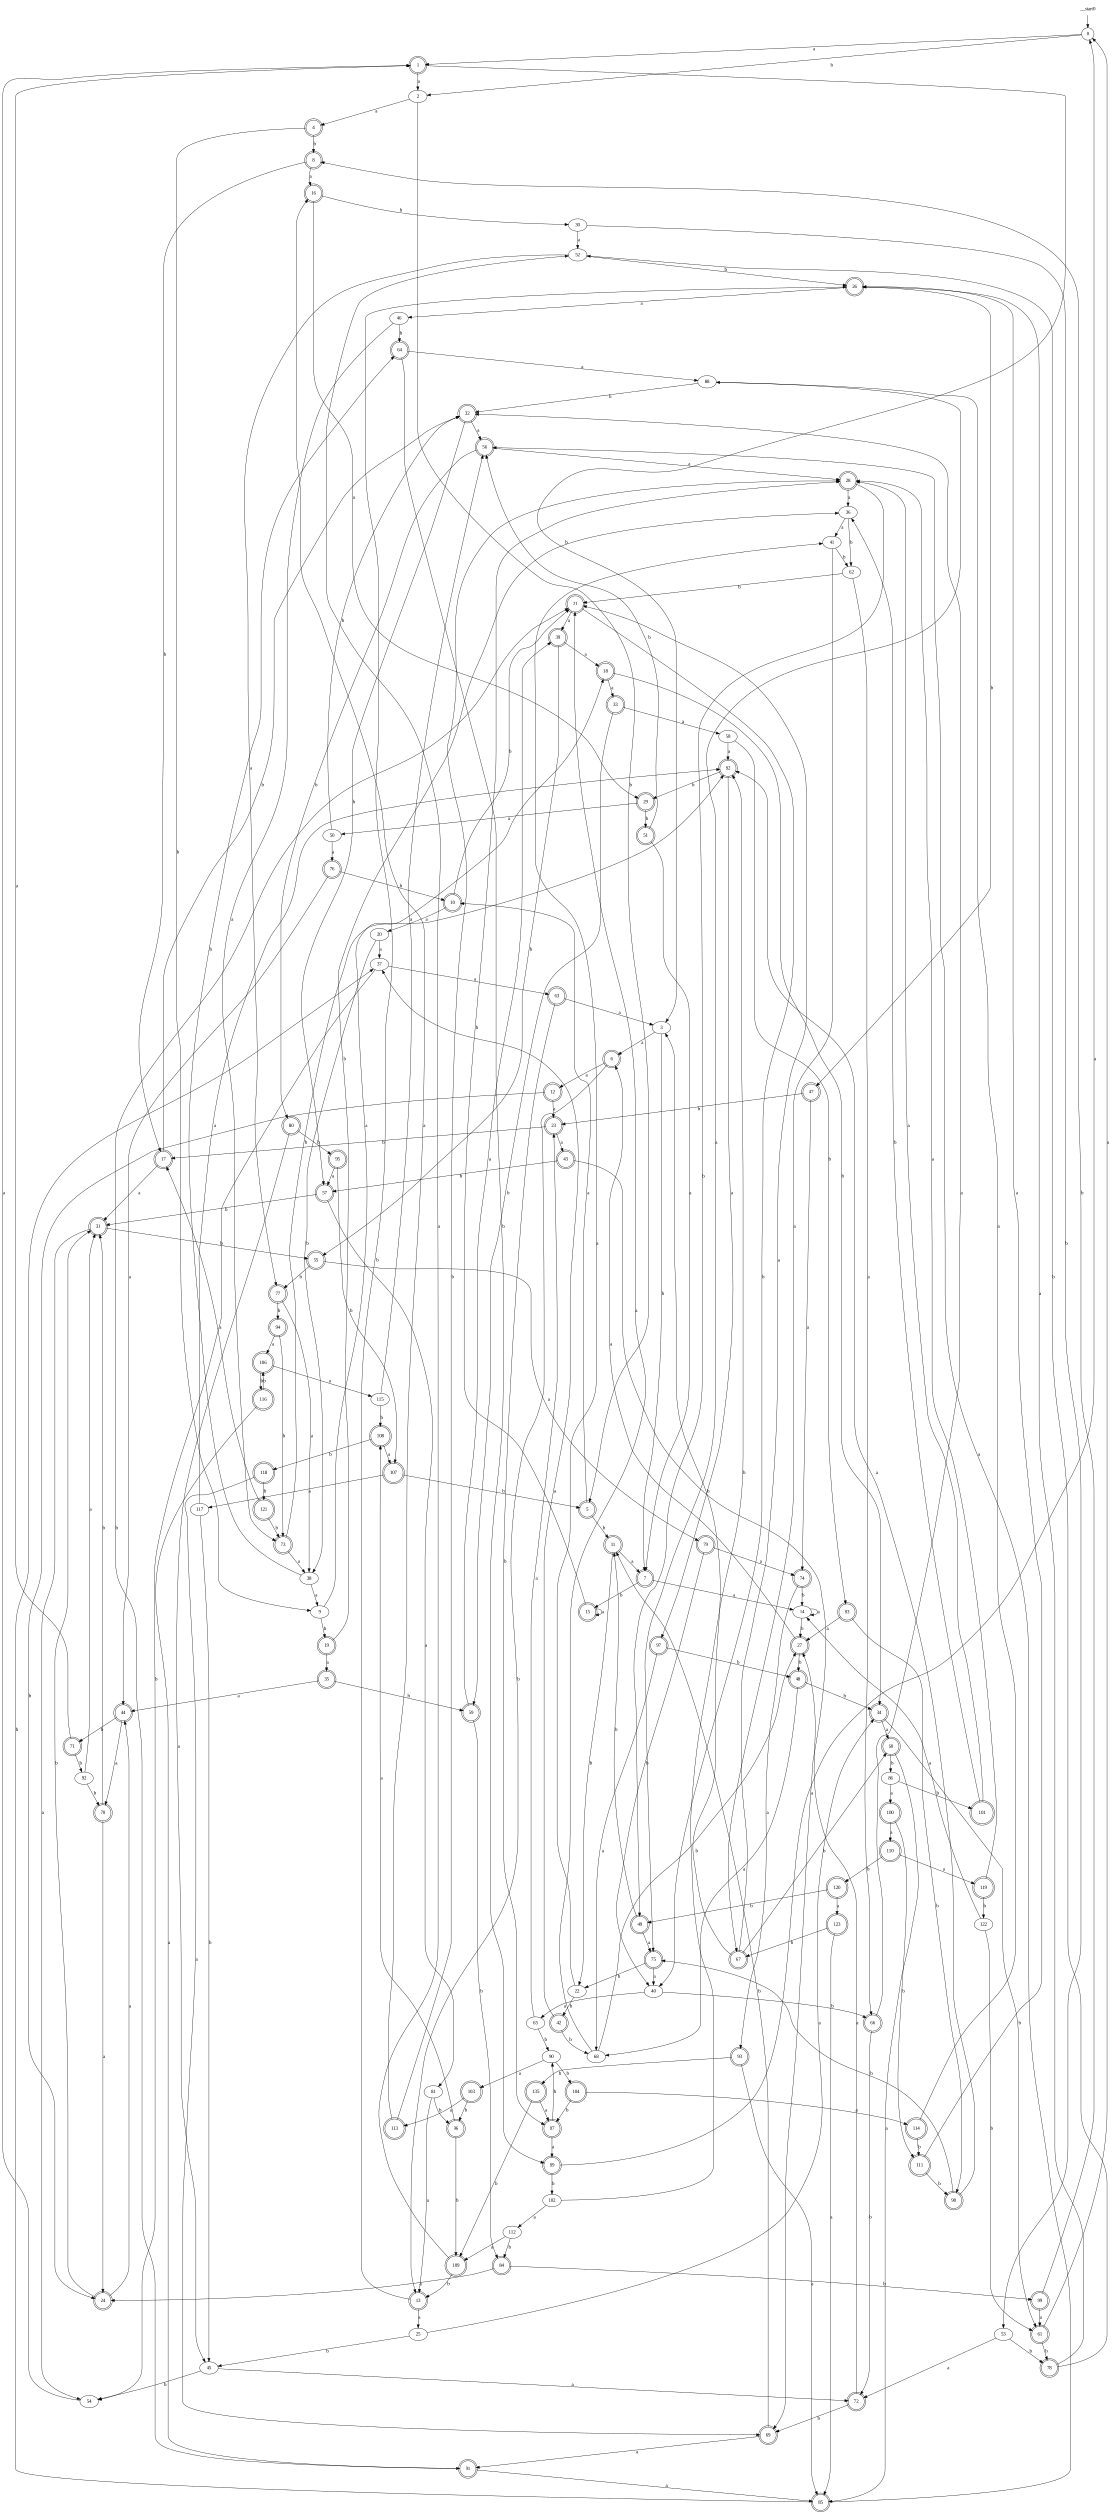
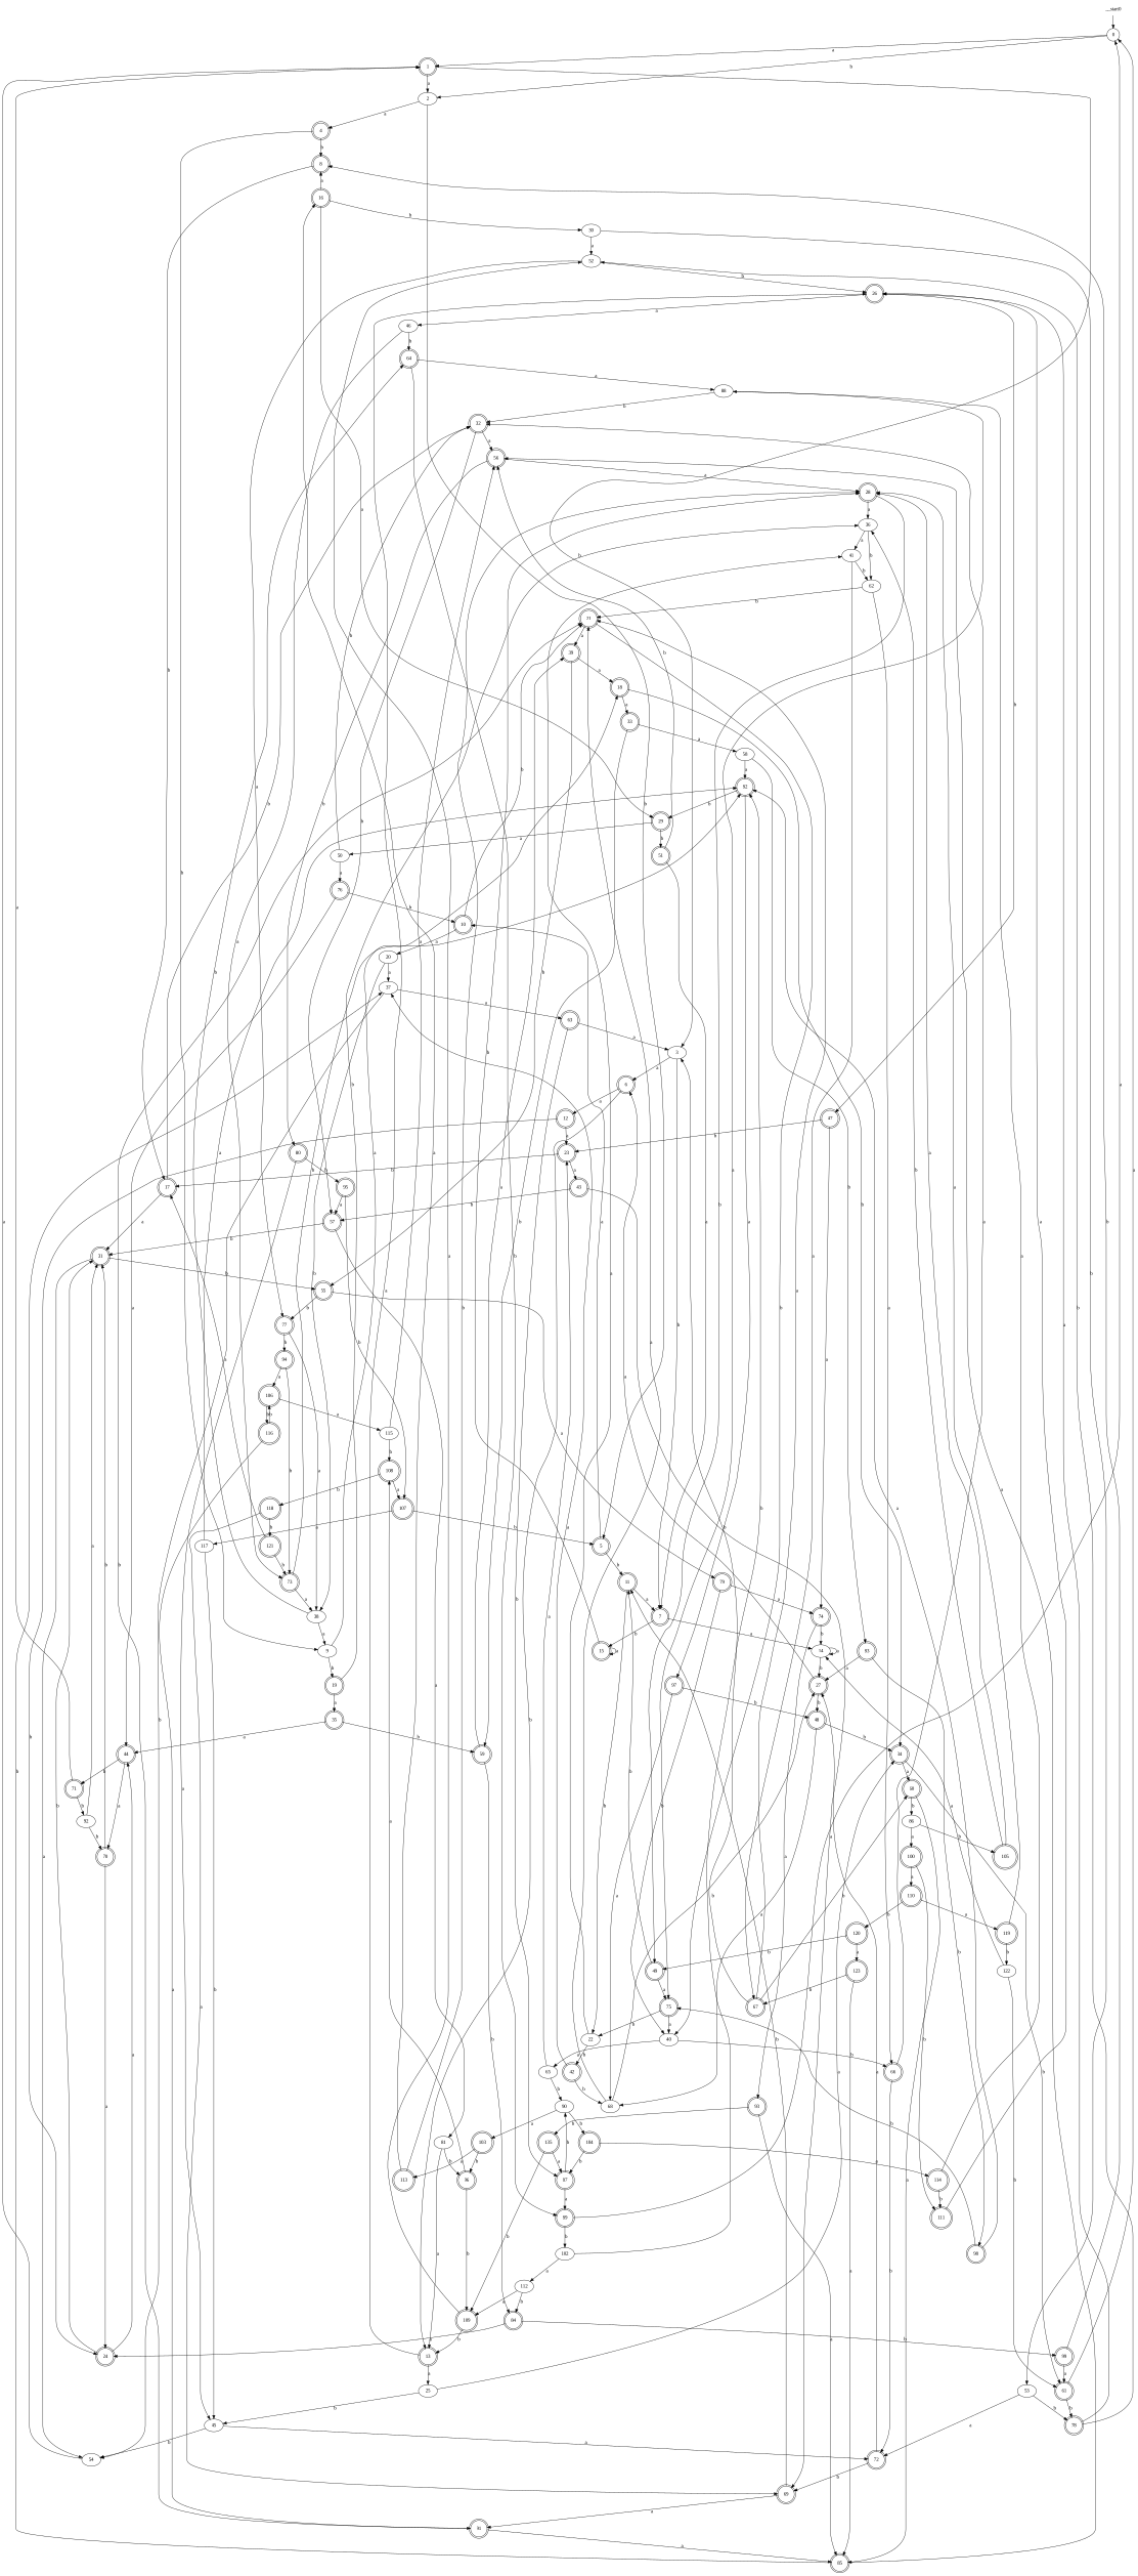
  digraph {
    fontname="Liberation Serif"
    node [fontname="Liberation Serif" shape=doublecircle]
    edge [fontname="Liberation Serif"]
    __start0 [shape=none]
    0 [shape=circle]
    1
    2 [shape=""]
    3 [shape=""]
    4
    5
    6
    7
    8
    9 [shape=""]
    10
    11
    12
    13
    14 [shape=""]
    15
    16
    17
    18
    19
    20 [shape=""]
    21
    22 [shape=""]
    23
    24
    25 [shape=""]
    26
    27
    28
    29
    30 [shape=""]
    31
    32
    33
    34
    35
    36 [shape=""]
    37 [shape=""]
    38 [shape=""]
    39
    40 [shape=""]
    41 [shape=""]
    42
    43
    44
    45 [shape=""]
    46 [shape=""]
    47
    48
    49
    50 [shape=""]
    51
    52 [shape=""]
    53 [shape=""]
    54 [shape=""]
    55
    56
    57
    58 [shape=""]
    59
    60
    61
    62 [shape=""]
    63
    64
    65 [shape=""]
    66
    67
    68 [shape=""]
    69
    70
    71
    72
    73
    74
    75
    76
    77
    78
    79
    80
    81 [shape=""]
    82
    83
    84
    85
    86 [shape=""]
    87
    88 [shape=""]
    89
    90 [shape=""]
    91
    92 [shape=""]
    93
    94
    95
    96
    97
    98
    99
    100
-   101
+   101 [label=105]
    102 [shape=""]
    103
    104
    n107 [label=135]
    106
    107
    108
    109
    110
    111
    112 [shape=""]
    113
    114
    115 [shape=""]
    116
    117 [shape=""]
    118
    119
    120
    121
    122 [shape=""]
    123
    __start0 -> 0
    0 -> 1 [label=a]
    0 -> 2 [label=b]
    1 -> 2 [label=a]
    1 -> 3 [label=b]
    2 -> 4 [label=a]
    2 -> 5 [label=b]
    3 -> 6 [label=a]
    3 -> 7 [label=b]
    4 -> 8 [label=b]
    4 -> 9 [label=b]
    5 -> 10 [label=a]
    5 -> 11 [label=b]
    6 -> 12 [label=a]
    6 -> 13 [label=b]
    7 -> 14 [label=a]
    7 -> 15 [label=b]
-   8 -> 16 [label=a]
+   16 -> 8 [label=a]
    8 -> 17 [label=b]
    9 -> 18 [label=a]
    9 -> 19 [label=b]
    10 -> 20 [label=a]
    10 -> 21 [label=b]
    11 -> 7 [label=a]
    11 -> 22 [label=b]
    12 -> 23 [label=a]
    12 -> 24 [label=b]
    13 -> 25 [label=a]
-   13 -> 26 [label=b]
+   13 -> 26 [label=a]
    14 -> 14 [label=a]
    14 -> 27 [label=b]
    15 -> 15 [label=a]
    15 -> 28 [label=b]
    16 -> 29 [label=a]
    16 -> 30 [label=b]
    17 -> 31 [label=a]
    17 -> 32 [label=b]
    18 -> 33 [label=a]
    18 -> 34 [label=b]
    19 -> 35 [label=a]
    19 -> 36 [label=b]
    20 -> 37 [label=a]
    20 -> 38 [label=b]
    21 -> 39 [label=a]
    21 -> 40 [label=b]
    22 -> 41 [label=a]
    22 -> 42 [label=b]
    23 -> 17 [label=b]
    23 -> 43 [label=a]
    24 -> 31 [label=b]
    24 -> 44 [label=a]
    25 -> 34 [label=a]
    25 -> 45 [label=b]
    26 -> 46 [label=a]
    26 -> 47 [label=b]
    27 -> 6 [label=a]
    27 -> 48 [label=b]
    28 -> 36 [label=a]
    28 -> 49 [label=b]
    29 -> 50 [label=a]
    29 -> 51 [label=b]
    30 -> 52 [label=a]
    30 -> 53 [label=b]
    31 -> 54 [label=a]
    31 -> 55 [label=b]
    32 -> 56 [label=a]
    32 -> 57 [label=b]
    33 -> 58 [label=a]
    33 -> 59 [label=b]
    34 -> 60 [label=a]
    34 -> 61 [label=b]
    35 -> 44 [label=a]
    35 -> 59 [label=b]
    36 -> 41 [label=a]
    36 -> 62 [label=b]
    37 -> 54 [label=b]
    37 -> 63 [label=a]
    38 -> 9 [label=a]
    38 -> 64 [label=b]
    39 -> 18 [label=a]
    39 -> 55 [label=b]
    40 -> 65 [label=a]
    40 -> 66 [label=b]
    41 -> 62 [label=b]
    41 -> 67 [label=a]
    42 -> 37 [label=a]
    42 -> 68 [label=b]
    43 -> 57 [label=b]
    43 -> 69 [label=a]
    44 -> 70 [label=a]
    44 -> 71 [label=b]
    45 -> 54 [label=b]
    45 -> 72 [label=a]
    46 -> 64 [label=b]
    46 -> 73 [label=a]
    47 -> 23 [label=b]
    47 -> 74 [label=a]
    48 -> 34 [label=b]
    48 -> 68 [label=a]
    49 -> 11 [label=b]
    49 -> 75 [label=a]
    50 -> 32 [label=b]
    50 -> 76 [label=a]
    51 -> 7 [label=a]
    51 -> 56 [label=b]
    52 -> 26 [label=b]
    52 -> 77 [label=a]
    53 -> 72 [label=a]
    53 -> 78 [label=b]
    54 -> 1 [label=a]
    55 -> 77 [label=b]
    55 -> 79 [label=a]
    56 -> 28 [label=a]
    56 -> 80 [label=b]
    57 -> 31 [label=b]
    57 -> 81 [label=a]
    58 -> 82 [label=a]
    58 -> 83 [label=b]
    59 -> 39 [label=a]
    59 -> 84 [label=b]
    60 -> 85 [label=a]
    60 -> 86 [label=b]
    61 -> 0 [label=a]
    61 -> 78 [label=b]
    62 -> 21 [label=b]
    62 -> 66 [label=a]
    63 -> 3 [label=a]
    63 -> 87 [label=b]
    64 -> 88 [label=a]
    64 -> 89 [label=b]
    65 -> 23 [label=a]
    65 -> 90 [label=b]
    66 -> 32 [label=a]
    66 -> 72 [label=b]
    67 -> 3 [label=b]
    67 -> 21 [label=a]
    67 -> 60 [label=b]
    68 -> 21 [label=a]
    68 -> 27 [label=b]
    69 -> 11 [label=b]
    69 -> 91 [label=a]
    70 -> 24 [label=a]
    70 -> 31 [label=b]
    71 -> 1 [label=a]
    71 -> 92 [label=b]
    72 -> 27 [label=a]
    72 -> 69 [label=b]
    73 -> 38 [label=a]
    73 -> 82 [label=b]
    74 -> 14 [label=b]
    74 -> 93 [label=a]
    75 -> 22 [label=b]
    75 -> 40 [label=a]
    76 -> 10 [label=b]
    76 -> 44 [label=a]
    77 -> 38 [label=a]
    77 -> 94 [label=b]
    78 -> 26 [label=a]
    78 -> 52 [label=b]
    79 -> 40 [label=b]
    79 -> 74 [label=a]
    80 -> 45 [label=a]
    80 -> 95 [label=b]
    81 -> 13 [label=a]
    81 -> 96 [label=b]
    82 -> 29 [label=b]
    82 -> 97 [label=a]
    83 -> 27 [label=a]
    83 -> 98 [label=b]
    84 -> 24 [label=a]
    84 -> 99 [label=b]
    85 -> 37 [label=b]
    85 -> 56 [label=a]
    86 -> 100 [label=a]
    86 -> 101 [label=b]
    87 -> 89 [label=a]
    87 -> 90 [label=b]
    88 -> 32 [label=b]
    88 -> 75 [label=a]
    89 -> 0 [label=a]
    89 -> 102 [label=b]
    90 -> 103 [label=a]
    90 -> 104 [label=b]
    91 -> 21 [label=b]
    91 -> 85 [label=a]
    92 -> 31 [label=a]
    92 -> 70 [label=b]
    93 -> 85 [label=a]
    93 -> n107 [label=b]
    94 -> 73 [label=b]
    94 -> 106 [label=a]
    95 -> 57 [label=a]
    95 -> 107 [label=b]
    96 -> 108 [label=a]
    96 -> 109 [label=b]
    97 -> 48 [label=b]
    97 -> 68 [label=a]
    98 -> 75 [label=b]
    98 -> 82 [label=a]
    99 -> 8 [label=b]
    99 -> 61 [label=a]
    100 -> 110 [label=a]
    100 -> 111 [label=b]
    101 -> 28 [label=a]
    101 -> 36 [label=b]
    102 -> 82 [label=b]
    102 -> 112 [label=a]
    103 -> 96 [label=b]
    103 -> 113 [label=a]
    104 -> 87 [label=b]
    104 -> 114 [label=a]
    n107 -> 87 [label=a]
    n107 -> 109 [label=b]
    106 -> 115 [label=a]
    106 -> 116 [label=b]
    107 -> 5 [label=b]
    107 -> 117 [label=a]
    108 -> 107 [label=a]
    108 -> 118 [label=b]
    109 -> 13 [label=b]
    109 -> 52 [label=a]
    110 -> 119 [label=a]
    110 -> 120 [label=b]
    111 -> 26 [label=a]
-   111 -> 98 [label=b]
    112 -> 84 [label=b]
    112 -> 109 [label=a]
    113 -> 16 [label=a]
    113 -> 28 [label=b]
    114 -> 88 [label=a]
    114 -> 111 [label=b]
    115 -> 56 [label=a]
    115 -> 108 [label=b]
    116 -> 91 [label=a]
    116 -> 106 [label=b]
    117 -> 45 [label=b]
    117 -> 82 [label=a]
    118 -> 69 [label=a]
    118 -> 121 [label=b]
    119 -> 28 [label=a]
    119 -> 122 [label=b]
    120 -> 49 [label=b]
    120 -> 123 [label=a]
    121 -> 17 [label=a]
    121 -> 73 [label=b]
    122 -> 14 [label=a]
    122 -> 61 [label=b]
    123 -> 67 [label=b]
    123 -> 85 [label=a]
  }
